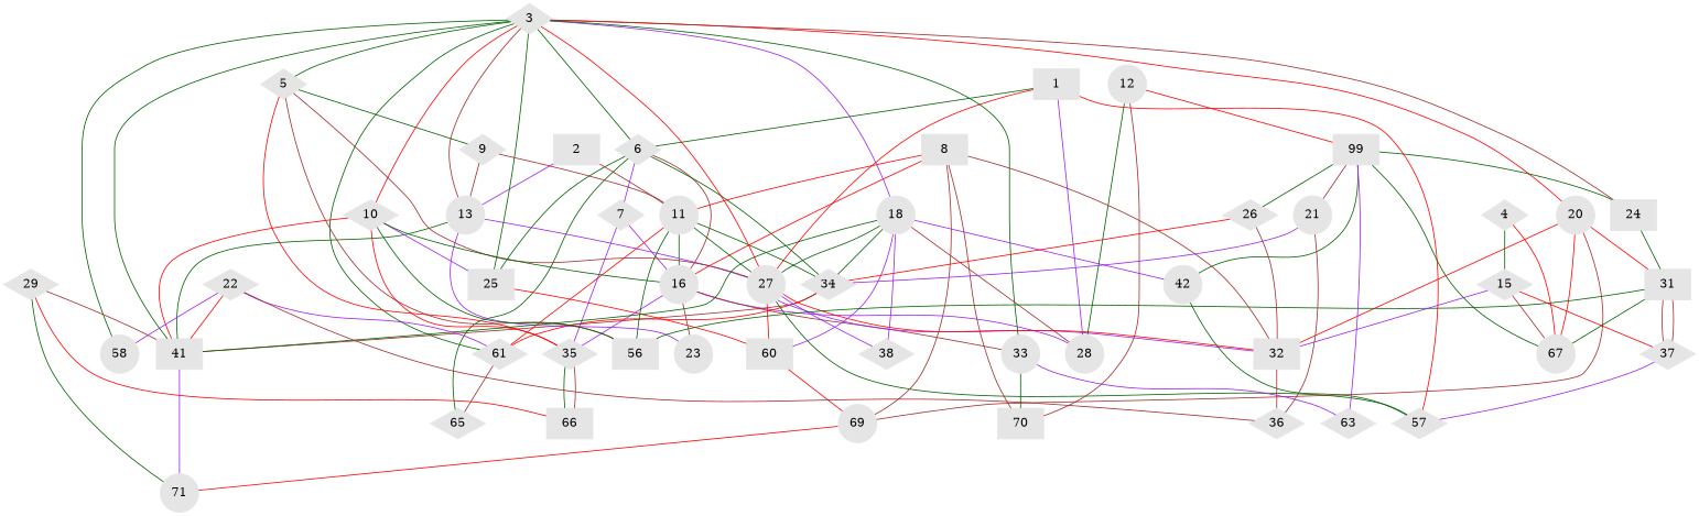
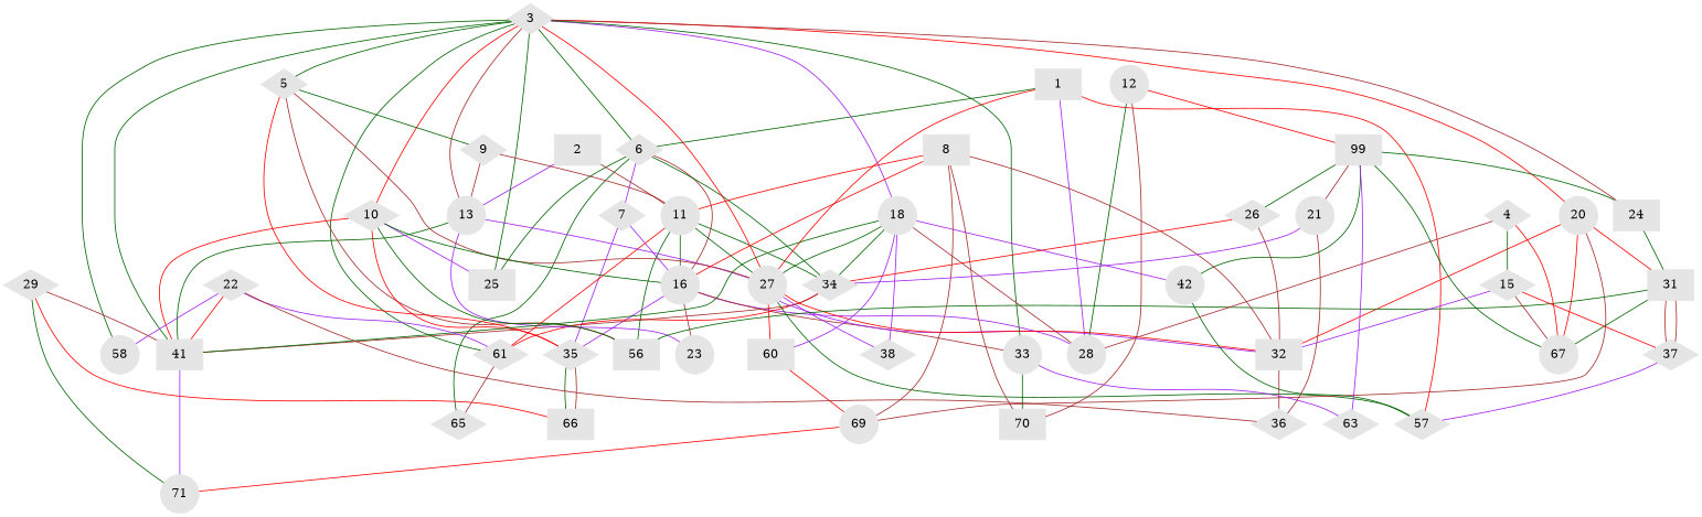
  graph {
    node [color=gray90 shape=diamond style=filled]
    edge [color=darkgreen]
    6 [super="+59+60"]
    25 [shape=box]
    7
    16 [shape=circle super="+49+46"]
    34 [super="+54"]
    65
    1 [shape=box]
    27 [shape=circle super="+68+64"]
    28 [shape=circle]
    57
    32 [shape=box super="+47"]
    38
    n13 [label=60 shape=box]
    11 [shape=circle super="+17"]
    61
    56 [shape=box]
    2 [shape=box]
    13 [shape=circle super="+50"]
    41 [shape=box super="+53"]
    23 [shape=circle]
    3 [super="+14+39"]
    5
    10 [super="+62"]
    18 [shape=circle super="+51"]
    20 [shape=circle super="+48+55"]
    24 [shape=box super="+45"]
    33 [shape=circle]
    58 [shape=circle]
    9
    35
    42 [shape=circle]
    67 [shape=circle]
    69 [shape=circle]
    31 [shape=box]
    70 [shape=box]
    63
    71 [shape=circle]
    4
    15
    37
    66 [shape=box]
    12 [shape=circle super="+43+30"]
    n43 [label=99 shape=box]
    8 [shape=box super="+52"]
    36
    21 [shape=circle]
    26 [super="+44"]
    22
    29
    6 -- 25
    6 -- 7 [color=purple]
    6 -- 16 [color=brown]
    6 -- 34
    6 -- 65
-   25 -- n13 [color=red]
    7 -- 16 [color=purple]
    7 -- 35 [color=purple]
    16 -- 28 [color=purple]
    16 -- 23 [color=brown]
    16 -- 33 [color=brown]
    16 -- 35 [color=purple]
    34 -- 61 [color=red]
    34 -- 41 [color=brown]
    1 -- 6
    1 -- 27 [color=red]
    1 -- 28 [color=purple]
    1 -- 57 [color=red]
    27 -- 57
    27 -- 32 [color=purple]
    27 -- 32 [color=red]
    27 -- 38 [color=purple]
    27 -- n13 [color=red]
    32 -- 36 [color=brown weight=2]
    n13 -- 69 [color=red]
    11 -- 16
    11 -- 34
    11 -- 27
    11 -- 61 [color=red]
    11 -- 56
    61 -- 65 [color=brown]
    2 -- 11 [color=brown]
    2 -- 13 [color=purple]
    13 -- 27 [color=purple]
    13 -- 41
    13 -- 23 [color=purple]
    41 -- 71 [color=purple]
    3 -- 6
    3 -- 25
    3 -- 27 [color=red]
    3 -- 61
    3 -- 13 [color=brown]
    3 -- 41
    3 -- 5
    3 -- 10 [color=red]
    3 -- 18 [color=purple]
    3 -- 20 [color=red]
    3 -- 24 [color=brown]
    3 -- 33
    3 -- 58
    5 -- 27 [color=brown]
    5 -- 56 [color=brown]
    5 -- 9
    5 -- 35 [color=red]
    10 -- 25 [color=purple]
    10 -- 16
    10 -- 56
    10 -- 41 [color=red]
    10 -- 35 [color=red]
    18 -- 34
    18 -- 27
    18 -- 28 [color=brown]
    18 -- 38 [color=purple]
    18 -- n13 [color=purple]
    18 -- 41
    18 -- 42 [color=purple]
    20 -- 32 [color=red]
    20 -- 67 [color=red]
    20 -- 69 [color=brown]
    20 -- 31 [color=red]
    24 -- 31
    33 -- 70
    33 -- 63 [color=purple]
    9 -- 11 [color=brown]
    9 -- 13 [color=brown]
    35 -- 66
    35 -- 66 [color=brown]
    42 -- 57
    69 -- 71 [color=red]
    31 -- 56
    31 -- 67
    31 -- 37 [color=brown]
    31 -- 37 [color=brown]
+   4 -- 28 [color=brown]
    4 -- 67 [color=red]
    4 -- 15
    15 -- 32 [color=purple]
    15 -- 67 [color=brown]
    15 -- 37 [color=red]
    37 -- 57 [color=purple]
    12 -- 28 [weight=2]
    12 -- 70 [color=brown]
    12 -- n43 [color=red]
    n43 -- 24
    n43 -- 42
    n43 -- 67
    n43 -- 63 [color=purple]
    n43 -- 21 [color=brown]
    n43 -- 26
    8 -- 16 [color=red]
    8 -- 32 [color=brown]
    8 -- 11 [color=red]
    8 -- 69 [color=brown]
    8 -- 70 [color=brown]
    21 -- 34 [color=purple]
    21 -- 36 [color=brown]
    26 -- 34 [color=red]
    26 -- 32 [color=brown weight=2]
    22 -- 61 [color=purple]
    22 -- 41 [color=red]
    22 -- 58 [color=purple]
    22 -- 36 [color=brown]
    29 -- 41 [color=brown]
    29 -- 71
    29 -- 66 [color=red]
  }
